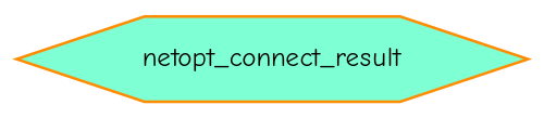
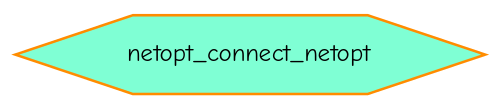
  digraph {
    rankdir=LR
    fontname="Comic Neue"
-   n1 [color=darkorange fillcolor=aquamarine fontname="Comic Neue" fontsize=10 height=0.2 label=netopt_connect_result shape=hexagon style=filled width=0.4]
+   n1 [color=darkorange fillcolor=aquamarine fontname="Comic Neue" fontsize=10 height=0.2 label=netopt_connect_netopt shape=hexagon style=filled width=0.4]
  }
